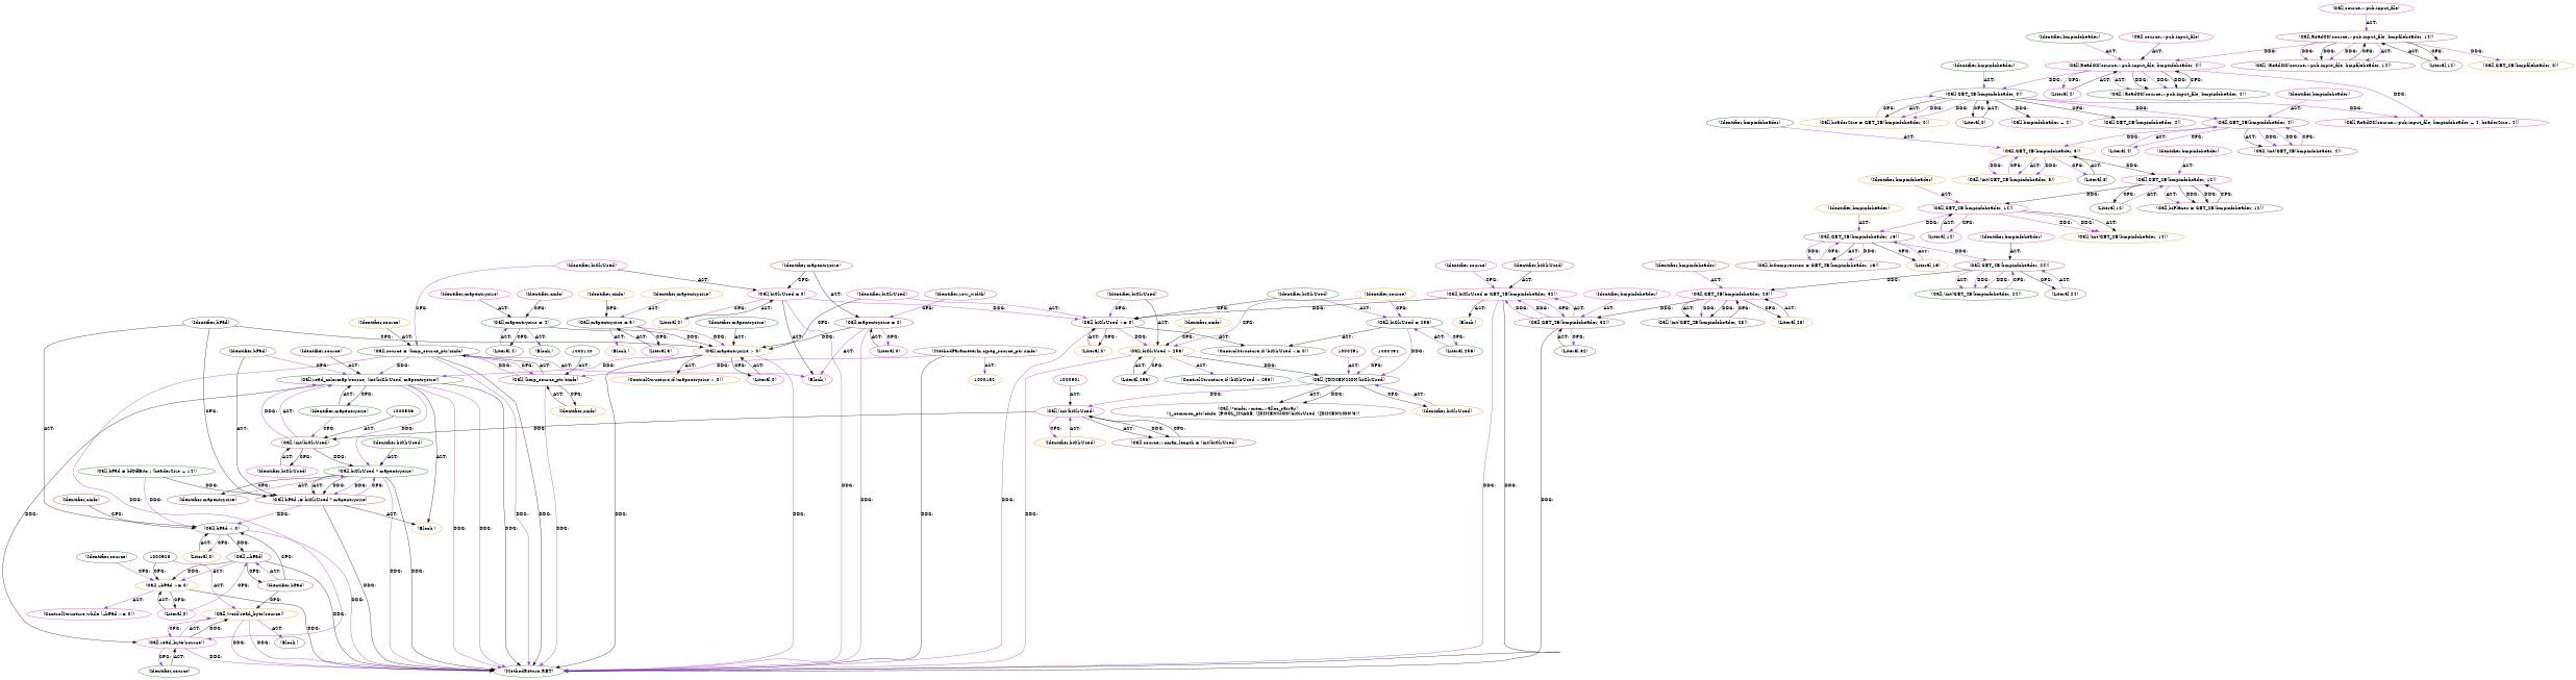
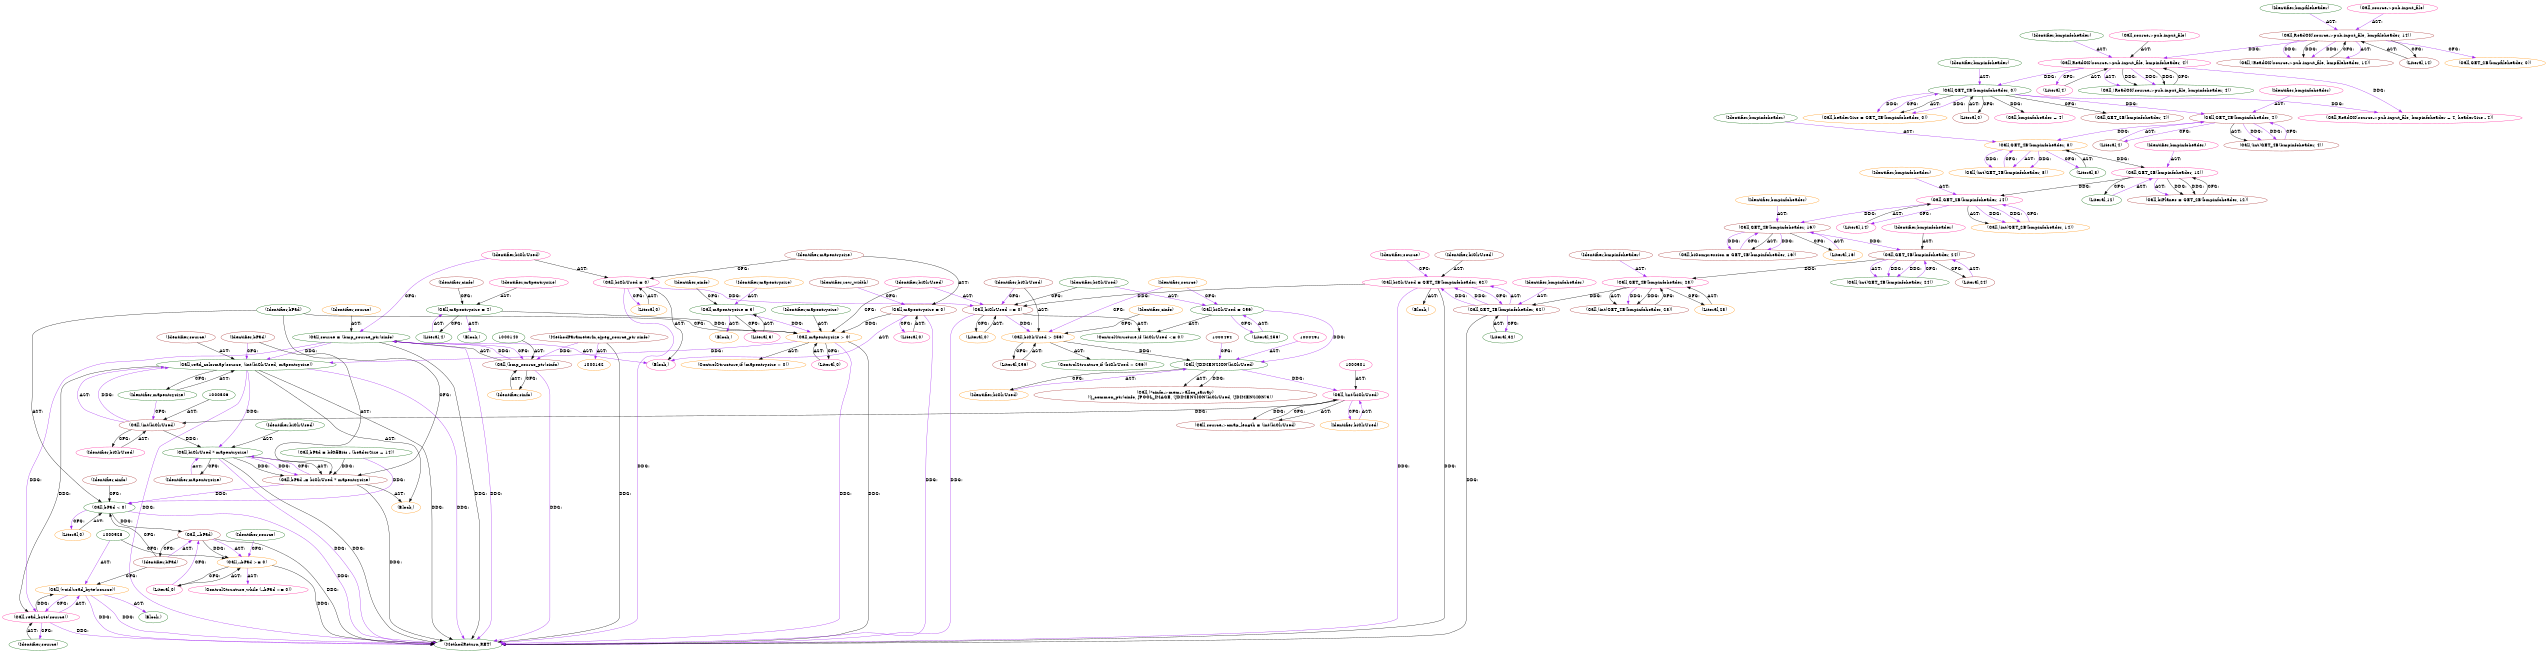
  digraph {
    node [color=brown]
    edge [color=purple]
    n1 [color=darkgreen label="(Call,read_colormap(source, (int)biClrUsed, mapentrysize))"]
    n2 [color=darkgreen label="(Call,biClrUsed * mapentrysize)"]
    n3 [color=deeppink label="(Call,read_byte(source))"]
    n4 [color=darkorange label="(Block,)"]
    n5 [color=darkgreen label="(Identifier,mapentrysize)"]
    n6 [color=darkgreen label="(MethodReturn,RET)"]
    n7 [label="(Call,bPad -= biClrUsed * mapentrysize)"]
    n8 [label="(Identifier,mapentrysize)"]
    n9 [color=darkorange label="(Call,(void)read_byte(source))"]
    n10 [color=darkgreen label="(Identifier,source)"]
    n11 [label="(Call,(int)biClrUsed)"]
    n12 [color=darkgreen label="(Call,source = (bmp_source_ptr)sinfo)"]
    n13 [label="(Call,(bmp_source_ptr)sinfo)"]
    n14 [color=deeppink label="(Block,)"]
    n15 [color=darkorange label="(Identifier,sinfo)"]
    n16 [label="(MethodParameterIn,cjpeg_source_ptr sinfo)"]
    1000132 [color=darkorange]
    n18 [color=deeppink label="(Identifier,biClrUsed)"]
    n19 [color=deeppink label="(Call,(int)biClrUsed)"]
    n20 [color=darkorange label="(Identifier,biClrUsed)"]
    n21 [label="(Call,source->cmap_length = (int)biClrUsed)"]
    n22 [color=darkgreen label="(Call,(JDIMENSION)biClrUsed)"]
    n23 [label="(Call,(*cinfo->mem->alloc_sarray)\n       ((j_common_ptr)cinfo, JPOOL_IMAGE, (JDIMENSION)biClrUsed, (JDIMENSION)3))"]
    n24 [color=darkorange label="(Identifier,biClrUsed)"]
    n25 [color=darkorange label="(Call,biClrUsed > 256)"]
    n26 [label="(Literal,256)"]
    n27 [color=darkgreen label="(ControlStructure,if (biClrUsed > 256))"]
    n28 [label="(Call,biClrUsed <= 0)"]
    n29 [color=darkorange label="(Literal,0)"]
    n30 [color=darkgreen label="(ControlStructure,if (biClrUsed <= 0))"]
    n31 [color=deeppink label="(Call,biClrUsed = GET_4B(bmpinfoheader, 32))"]
    n32 [label="(Call,GET_4B(bmpinfoheader, 32))"]
    n33 [color=darkorange label="(Block,)"]
    n34 [color=darkgreen label="(Literal,32)"]
    n35 [color=deeppink label="(Call,GET_4B(bmpinfoheader, 28))"]
    n36 [label="(Call,(int)GET_4B(bmpinfoheader, 28))"]
    n37 [color=darkorange label="(Literal,28)"]
    n38 [label="(Call,GET_4B(bmpinfoheader, 24))"]
    n39 [color=darkgreen label="(Call,(int)GET_4B(bmpinfoheader, 24))"]
    n40 [label="(Literal,24)"]
    n41 [label="(Call,GET_4B(bmpinfoheader, 16))"]
    n42 [label="(Call,biCompression = GET_4B(bmpinfoheader, 16))"]
    n43 [color=darkorange label="(Literal,16)"]
    n44 [color=deeppink label="(Call,GET_2B(bmpinfoheader, 14))"]
    n45 [color=deeppink label="(Literal,14)"]
    n46 [color=darkorange label="(Call,(int)GET_2B(bmpinfoheader, 14))"]
    n47 [color=deeppink label="(Call,GET_2B(bmpinfoheader, 12))"]
    n48 [color=darkgreen label="(Literal,12)"]
    n49 [label="(Call,biPlanes = GET_2B(bmpinfoheader, 12))"]
    n50 [color=darkorange label="(Call,GET_4B(bmpinfoheader, 8))"]
    n51 [color=darkorange label="(Call,(int)GET_4B(bmpinfoheader, 8))"]
    n52 [color=darkgreen label="(Literal,8)"]
    n53 [label="(Call,GET_4B(bmpinfoheader, 4))"]
    n54 [label="(Literal,4)"]
    n55 [label="(Call,(int)GET_4B(bmpinfoheader, 4))"]
    n56 [color=darkgreen label="(Call,GET_4B(bmpinfoheader, 0))"]
    n57 [color=darkorange label="(Call,headerSize = GET_4B(bmpinfoheader, 0))"]
    n58 [label="(Call,GET_2B(bmpinfoheader, 4))"]
    n59 [label="(Literal,0)"]
    n60 [color=deeppink label="(Call,ReadOK(source->pub.input_file, bmpinfoheader + 4, headerSize - 4))"]
    n61 [color=deeppink label="(Call,bmpinfoheader + 4)"]
    n62 [color=deeppink label="(Call,ReadOK(source->pub.input_file, bmpinfoheader, 4))"]
    n63 [color=deeppink label="(Literal,4)"]
    n64 [color=darkgreen label="(Call,!ReadOK(source->pub.input_file, bmpinfoheader, 4))"]
    n65 [label="(Call,ReadOK(source->pub.input_file, bmpfileheader, 14))"]
    n66 [color=darkorange label="(Call,GET_2B(bmpfileheader, 0))"]
    n67 [label="(Literal,14)"]
    n68 [label="(Call,!ReadOK(source->pub.input_file, bmpfileheader, 14))"]
    n69 [color=deeppink label="(Call,biClrUsed = 0)"]
    n70 [color=darkorange label="(Literal,0)"]
    n71 [color=darkgreen label="(Call,biClrUsed = 256)"]
    n72 [color=darkgreen label="(Literal,256)"]
    n73 [color=darkorange label="(Call,mapentrysize > 0)"]
    n74 [color=deeppink label="(Literal,0)"]
    n75 [color=darkorange label="(ControlStructure,if (mapentrysize > 0))"]
    n76 [color=darkgreen label="(Call,mapentrysize = 4)"]
    n77 [color=darkgreen label="(Literal,4)"]
    n78 [color=darkgreen label="(Block,)"]
    n79 [label="(Call,mapentrysize = 0)"]
    n80 [color=deeppink label="(Literal,0)"]
    n81 [color=darkgreen label="(Call,mapentrysize = 3)"]
    n82 [color=darkorange label="(Block,)"]
    n83 [color=deeppink label="(Literal,3)"]
    n84 [color=darkgreen label="(Call,bPad < 0)"]
    n85 [label="(Call,--bPad)"]
    n86 [color=darkorange label="(Literal,0)"]
    n87 [color=darkorange label="(Call,--bPad >= 0)"]
    n88 [label="(Identifier,bPad)"]
    n89 [color=deeppink label="(ControlStructure,while (--bPad >= 0))"]
    n90 [color=deeppink label="(Literal,0)"]
    n91 [color=darkgreen label="(Block,)"]
    n92 [label="(Identifier,cinfo)"]
    n93 [color=deeppink label="(Identifier,bmpinfoheader)"]
    n94 [color=darkgreen label="(Identifier,source)"]
    n95 [color=deeppink label="(Identifier,bmpinfoheader)"]
    n96 [label="(Identifier,mapentrysize)"]
    n97 [color=deeppink label="(Identifier,biClrUsed)"]
    n98 [color=darkgreen label="(Identifier,bmpinfoheader)"]
    n99 [color=deeppink label="(Identifier,mapentrysize)"]
    n100 [color=deeppink label="(Identifier,bmpinfoheader)"]
    n101 [color=darkorange label="(Identifier,cinfo)"]
    n102 [color=darkorange label="(Identifier,mapentrysize)"]
    n103 [label="(Identifier,source)"]
    n104 [color=darkgreen label="(Call,bPad = bfOffBits - (headerSize + 14))"]
    n105 [color=deeppink label="(Identifier,source)"]
    n106 [color=deeppink label="(Identifier,bmpinfoheader)"]
+   n107 [color=darkgreen label="(Identifier,bmpfileheader)"]
    n108 [color=darkorange label="(Identifier,source)"]
    n109 [color=darkgreen label="(Identifier,bmpinfoheader)"]
    n110 [color=darkorange label="(Identifier,cinfo)"]
    n111 [color=darkgreen label="(Identifier,mapentrysize)"]
    n112 [color=darkorange label="(Identifier,bmpinfoheader)"]
    n113 [color=darkgreen label="(Identifier,bPad)"]
    n114 [color=darkgreen label="(Identifier,bmpinfoheader)"]
    n115 [label="(Identifier,bPad)"]
    n116 [color=deeppink label="(Call,source->pub.input_file)"]
    n117 [label="(Identifier,cinfo)"]
    n118 [color=deeppink label="(Identifier,biClrUsed)"]
    n119 [color=darkgreen label="(Identifier,biClrUsed)"]
    n120 [label="(Identifier,biClrUsed)"]
    n121 [color=darkorange label="(Identifier,source)"]
    n122 [label="(Identifier,row_width)"]
    n123 [label="(Identifier,bmpinfoheader)"]
    n124 [color=darkorange label="(Identifier,bmpinfoheader)"]
    n125 [color=darkgreen label="(Identifier,biClrUsed)"]
    n126 [color=deeppink label="(Call,source->pub.input_file)"]
    n127 [label="(Identifier,biClrUsed)"]
    1000140 [color=darkgreen]
    1000506 [color=darkgreen]
    1000501 [color=deeppink]
    1000491 [color=deeppink]
    1000494
    1000528 [color=darkgreen]
    n1 -> n2 [label="DDG: "]
    n1 -> n3 [color=black label="DDG: "]
    n1 -> n4 [color=black label="AST: "]
    n1 -> n5 [color=black label="CFG: "]
    n1 -> n6 [color=black label="DDG: "]
    n1 -> n6 [label="DDG: "]
    n1 -> n6 [label="DDG: "]
    n2 -> n6 [label="DDG: "]
    n2 -> n6 [color=black label="DDG: "]
    n2 -> n7 [color=black label="AST: "]
    n2 -> n7 [color=black label="DDG: "]
    n2 -> n7 [label="DDG: "]
    n2 -> n8 [color=black label="CFG: "]
    n3 -> n6 [label="DDG: "]
    n3 -> n9 [label="AST: "]
    n3 -> n9 [color=black label="DDG: "]
    n3 -> n10 [label="CFG: "]
    n5 -> n1 [color=black label="AST: "]
    n5 -> n11 [label="CFG: "]
    n7 -> n2 [label="CFG: "]
    n7 -> n4 [color=black label="AST: "]
    n7 -> n6 [color=black label="DDG: "]
    n7 -> n84 [label="DDG: "]
    n8 -> n2 [label="AST: "]
    n9 -> n3 [label="CFG: "]
    n9 -> n6 [label="DDG: "]
    n9 -> n6 [label="DDG: "]
    n9 -> n91 [label="AST: "]
    n10 -> n3 [color=black label="AST: "]
    n11 -> n1 [label="AST: "]
    n11 -> n1 [label="DDG: "]
    n11 -> n2 [color=black label="DDG: "]
    n11 -> n18 [color=black label="CFG: "]
    n12 -> n1 [label="DDG: "]
    n12 -> n3 [label="DDG: "]
    n12 -> n6 [label="DDG: "]
    n12 -> n6 [color=black label="DDG: "]
    n12 -> n13 [label="CFG: "]
    n12 -> n14 [label="AST: "]
    n13 -> n6 [label="DDG: "]
    n13 -> n12 [color=black label="AST: "]
    n13 -> n12 [label="DDG: "]
    n13 -> n15 [color=black label="CFG: "]
    n15 -> n13 [color=black label="AST: "]
    n16 -> n6 [color=black label="DDG: "]
    n16 -> n13 [label="DDG: "]
    n16 -> 1000132 [label="AST: "]
    n18 -> n11 [color=black label="AST: "]
    n19 -> n11 [color=black label="DDG: "]
    n19 -> n20 [label="CFG: "]
    n19 -> n21 [color=black label="AST: "]
    n19 -> n21 [color=black label="DDG: "]
    n20 -> n19 [label="AST: "]
    n21 -> n19 [color=black label="CFG: "]
    n22 -> n19 [label="DDG: "]
    n22 -> n23 [color=black label="AST: "]
    n22 -> n23 [color=black label="DDG: "]
    n22 -> n24 [color=black label="CFG: "]
    n24 -> n22 [label="AST: "]
-   n25 -> n6 [label="DDG: "]
    n25 -> n22 [color=black label="DDG: "]
    n25 -> n26 [color=black label="CFG: "]
-   n25 -> n27 [label="AST: "]
+   n25 -> n27 [color=black label="AST: "]
    n26 -> n25 [color=black label="AST: "]
    n28 -> n6 [label="DDG: "]
    n28 -> n25 [label="DDG: "]
    n28 -> n29 [color=black label="CFG: "]
    n28 -> n30 [color=black label="AST: "]
    n29 -> n28 [color=black label="AST: "]
    n31 -> n6 [label="DDG: "]
    n31 -> n6 [color=black label="DDG: "]
    n31 -> n28 [color=black label="DDG: "]
    n31 -> n32 [label="CFG: "]
    n31 -> n33 [color=black label="AST: "]
    n32 -> n6 [color=black label="DDG: "]
    n32 -> n31 [label="AST: "]
    n32 -> n31 [label="DDG: "]
    n32 -> n31 [label="DDG: "]
    n32 -> n34 [label="CFG: "]
    n34 -> n32 [color=black label="AST: "]
    n35 -> n32 [color=black label="DDG: "]
    n35 -> n36 [color=black label="AST: "]
    n35 -> n36 [label="DDG: "]
    n35 -> n36 [color=black label="DDG: "]
    n35 -> n37 [color=black label="CFG: "]
    n36 -> n35 [color=black label="CFG: "]
    n37 -> n35 [color=black label="AST: "]
    n38 -> n35 [color=black label="DDG: "]
    n38 -> n39 [label="AST: "]
    n38 -> n39 [label="DDG: "]
    n38 -> n39 [label="DDG: "]
    n38 -> n40 [color=black label="CFG: "]
    n39 -> n38 [label="CFG: "]
    n40 -> n38 [label="AST: "]
    n41 -> n38 [label="DDG: "]
    n41 -> n42 [color=black label="AST: "]
    n41 -> n42 [label="DDG: "]
    n41 -> n42 [label="DDG: "]
    n41 -> n43 [color=black label="CFG: "]
    n42 -> n41 [label="CFG: "]
    n43 -> n41 [label="AST: "]
    n44 -> n41 [label="DDG: "]
    n44 -> n45 [label="CFG: "]
    n44 -> n46 [color=black label="AST: "]
    n44 -> n46 [label="DDG: "]
    n44 -> n46 [label="DDG: "]
    n45 -> n44 [color=black label="AST: "]
+   n46 -> n44 [label="CFG: "]
    n47 -> n44 [color=black label="DDG: "]
    n47 -> n48 [color=black label="CFG: "]
    n47 -> n49 [label="AST: "]
    n47 -> n49 [color=black label="DDG: "]
    n47 -> n49 [color=black label="DDG: "]
    n48 -> n47 [label="AST: "]
    n49 -> n47 [color=black label="CFG: "]
    n50 -> n47 [color=black label="DDG: "]
    n50 -> n51 [label="AST: "]
    n50 -> n51 [label="DDG: "]
    n50 -> n51 [label="DDG: "]
    n50 -> n52 [label="CFG: "]
    n51 -> n50 [label="CFG: "]
    n52 -> n50 [color=black label="AST: "]
    n53 -> n50 [label="DDG: "]
    n53 -> n54 [label="CFG: "]
    n53 -> n55 [color=black label="AST: "]
    n53 -> n55 [label="DDG: "]
    n53 -> n55 [label="DDG: "]
    n54 -> n53 [label="AST: "]
    n55 -> n53 [label="CFG: "]
    n56 -> n53 [label="DDG: "]
    n56 -> n57 [color=black label="AST: "]
    n56 -> n57 [label="DDG: "]
    n56 -> n57 [label="DDG: "]
    n56 -> n58 [color=black label="CFG: "]
    n56 -> n59 [color=black label="CFG: "]
    n56 -> n60 [label="DDG: "]
    n56 -> n61 [color=black label="DDG: "]
    n57 -> n56 [label="CFG: "]
    n59 -> n56 [color=black label="AST: "]
    n62 -> n56 [label="DDG: "]
    n62 -> n60 [label="DDG: "]
    n62 -> n63 [label="CFG: "]
    n62 -> n64 [label="AST: "]
    n62 -> n64 [color=black label="DDG: "]
    n62 -> n64 [label="DDG: "]
    n62 -> n64 [color=black label="DDG: "]
    n63 -> n62 [color=black label="AST: "]
    n64 -> n62 [color=black label="CFG: "]
    n65 -> n62 [label="DDG: "]
-   n65 -> n66 [label="DDG: "]
+   n65 -> n66 [label="CFG: "]
    n65 -> n67 [color=black label="CFG: "]
    n65 -> n68 [label="AST: "]
    n65 -> n68 [label="DDG: "]
    n65 -> n68 [color=black label="DDG: "]
    n65 -> n68 [label="DDG: "]
    n67 -> n65 [color=black label="AST: "]
    n68 -> n65 [color=black label="CFG: "]
    n69 -> n6 [label="DDG: "]
    n69 -> n14 [color=black label="AST: "]
    n69 -> n28 [label="DDG: "]
    n69 -> n70 [label="CFG: "]
    n70 -> n69 [color=black label="AST: "]
    n71 -> n22 [label="DDG: "]
    n71 -> n30 [color=black label="AST: "]
    n71 -> n72 [label="CFG: "]
    n72 -> n71 [label="AST: "]
    n73 -> n1 [label="DDG: "]
    n73 -> n6 [color=black label="DDG: "]
    n73 -> n6 [label="DDG: "]
    n73 -> n74 [color=black label="CFG: "]
    n73 -> n75 [color=black label="AST: "]
    n74 -> n73 [color=black label="AST: "]
    n76 -> n73 [color=black label="DDG: "]
    n76 -> n77 [color=black label="CFG: "]
    n76 -> n78 [label="AST: "]
    n77 -> n76 [label="AST: "]
    n79 -> n6 [label="DDG: "]
    n79 -> n14 [label="AST: "]
    n79 -> n73 [color=black label="DDG: "]
    n79 -> n80 [label="CFG: "]
    n80 -> n79 [color=black label="AST: "]
    n81 -> n73 [label="DDG: "]
    n81 -> n82 [label="AST: "]
    n81 -> n83 [color=black label="CFG: "]
    n83 -> n81 [color=black label="AST: "]
    n84 -> n6 [label="DDG: "]
    n84 -> n85 [color=black label="DDG: "]
    n84 -> n86 [label="CFG: "]
    n85 -> n6 [color=black label="DDG: "]
    n85 -> n87 [label="AST: "]
    n85 -> n87 [color=black label="DDG: "]
    n85 -> n88 [color=black label="CFG: "]
    n86 -> n84 [color=black label="AST: "]
    n87 -> n6 [color=black label="DDG: "]
    n87 -> n89 [label="AST: "]
    n87 -> n90 [color=black label="CFG: "]
    n88 -> n9 [color=black label="CFG: "]
    n88 -> n84 [color=black label="CFG: "]
    n88 -> n85 [label="AST: "]
    n90 -> n85 [label="CFG: "]
    n90 -> n87 [color=black label="AST: "]
    n92 -> n84 [color=black label="CFG: "]
    n93 -> n38 [color=black label="AST: "]
    n94 -> n87 [label="CFG: "]
    n95 -> n32 [label="AST: "]
    n96 -> n69 [color=black label="CFG: "]
    n96 -> n79 [color=black label="AST: "]
    n97 -> n12 [label="CFG: "]
    n97 -> n69 [color=black label="AST: "]
    n98 -> n50 [label="AST: "]
    n99 -> n76 [color=black label="AST: "]
    n100 -> n53 [label="AST: "]
    n101 -> n25 [color=black label="CFG: "]
    n102 -> n81 [label="AST: "]
    n103 -> n1 [color=black label="AST: "]
    n104 -> n7 [color=black label="DDG: "]
    n104 -> n84 [label="DDG: "]
    n105 -> n31 [label="CFG: "]
    n106 -> n47 [label="AST: "]
+   n107 -> n65 [label="AST: "]
    n108 -> n25 [label="CFG: "]
    n108 -> n71 [label="CFG: "]
    n109 -> n62 [label="AST: "]
    n110 -> n81 [color=black label="CFG: "]
    n111 -> n73 [color=black label="AST: "]
    n112 -> n44 [label="AST: "]
    n113 -> n7 [color=black label="CFG: "]
    n113 -> n73 [color=black label="CFG: "]
    n113 -> n84 [color=black label="AST: "]
    n114 -> n56 [label="AST: "]
    n115 -> n1 [label="CFG: "]
    n115 -> n7 [color=black label="AST: "]
    n116 -> n62 [color=black label="AST: "]
    n117 -> n76 [color=black label="CFG: "]
    n118 -> n28 [label="AST: "]
    n118 -> n73 [color=black label="CFG: "]
    n119 -> n28 [color=black label="CFG: "]
    n119 -> n71 [label="AST: "]
    n120 -> n25 [color=black label="AST: "]
    n120 -> n28 [label="CFG: "]
    n121 -> n12 [color=black label="AST: "]
    n122 -> n79 [label="CFG: "]
    n123 -> n35 [label="AST: "]
    n124 -> n41 [label="AST: "]
    n125 -> n2 [color=black label="AST: "]
    n126 -> n65 [label="AST: "]
    n127 -> n31 [color=black label="AST: "]
    1000140 -> n13 [color=black label="AST: "]
    1000506 -> n11 [color=black label="AST: "]
    1000501 -> n19 [color=black label="AST: "]
    1000491 -> n22 [label="AST: "]
    1000494 -> n22 [label="CFG: "]
    1000528 -> n9 [label="AST: "]
    1000528 -> n87 [color=black label="CFG: "]
  }
